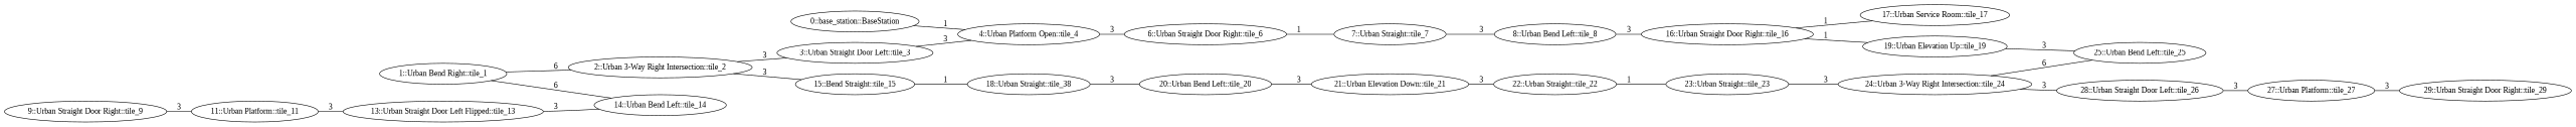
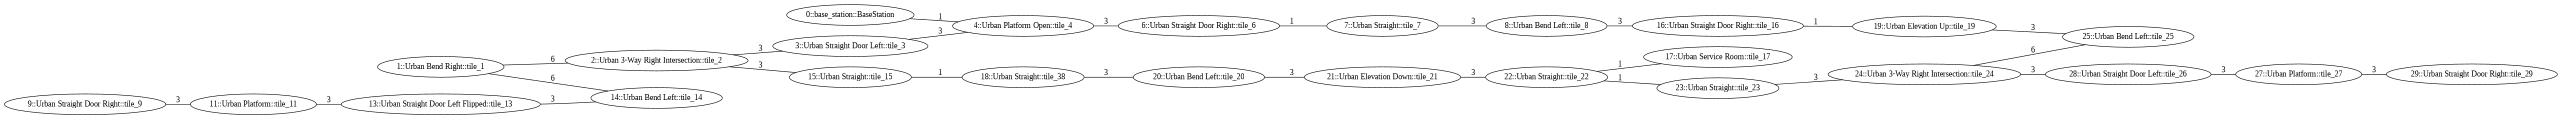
  graph {
    fontname="Liberation Serif"
    rankdir=LR
    node [fontname="Liberation Serif"]
    edge [fontname="Liberation Serif"]
    n1 [label="0::base_station::BaseStation"]
    n2 [label="4::Urban Platform Open::tile_4"]
    n3 [label="6::Urban Straight Door Right::tile_6"]
    n4 [label="1::Urban Bend Right::tile_1"]
    n5 [label="2::Urban 3-Way Right Intersection::tile_2"]
    n6 [label="14::Urban Bend Left::tile_14"]
    n7 [label="3::Urban Straight Door Left::tile_3"]
-   n8 [label="15::Bend Straight::tile_15"]
+   n8 [label="15::Urban Straight::tile_15"]
    n9 [label="18::Urban Straight::tile_38"]
    n10 [label="7::Urban Straight::tile_7"]
    n11 [label="8::Urban Bend Left::tile_8"]
    n12 [label="16::Urban Straight Door Right::tile_16"]
    n13 [label="17::Urban Service Room::tile_17"]
    n14 [label="19::Urban Elevation Up::tile_19"]
    n15 [label="9::Urban Straight Door Right::tile_9"]
    n16 [label="11::Urban Platform::tile_11"]
    n17 [label="13::Urban Straight Door Left Flipped::tile_13"]
    n18 [label="20::Urban Bend Left::tile_20"]
    n19 [label="25::Urban Bend Left::tile_25"]
    n20 [label="21::Urban Elevation Down::tile_21"]
    n21 [label="22::Urban Straight::tile_22"]
    n22 [label="23::Urban Straight::tile_23"]
    n23 [label="24::Urban 3-Way Right Intersection::tile_24"]
    n24 [label="28::Urban Straight Door Left::tile_26"]
    n25 [label="27::Urban Platform::tile_27"]
    n26 [label="29::Urban Straight Door Right::tile_29"]
    n1 -- n2 [label=1]
    n2 -- n3 [label=3]
    n3 -- n10 [label=1]
    n4 -- n5 [label=6]
    n4 -- n6 [label=6]
    n5 -- n7 [label=3]
    n5 -- n8 [label=3]
    n7 -- n2 [label=3]
    n8 -- n9 [label=1]
    n9 -- n18 [label=3]
    n10 -- n11 [label=3]
    n11 -- n12 [label=3]
-   n12 -- n13 [label=1]
+   n21 -- n13 [label=1]
    n12 -- n14 [label=1]
    n14 -- n19 [label=3]
    n15 -- n16 [label=3]
    n16 -- n17 [label=3]
    n17 -- n6 [label=3]
    n18 -- n20 [label=3]
    n20 -- n21 [label=3]
    n21 -- n22 [label=1]
    n22 -- n23 [label=3]
    n23 -- n19 [label=6]
    n23 -- n24 [label=3]
    n24 -- n25 [label=3]
    n25 -- n26 [label=3]
  }
